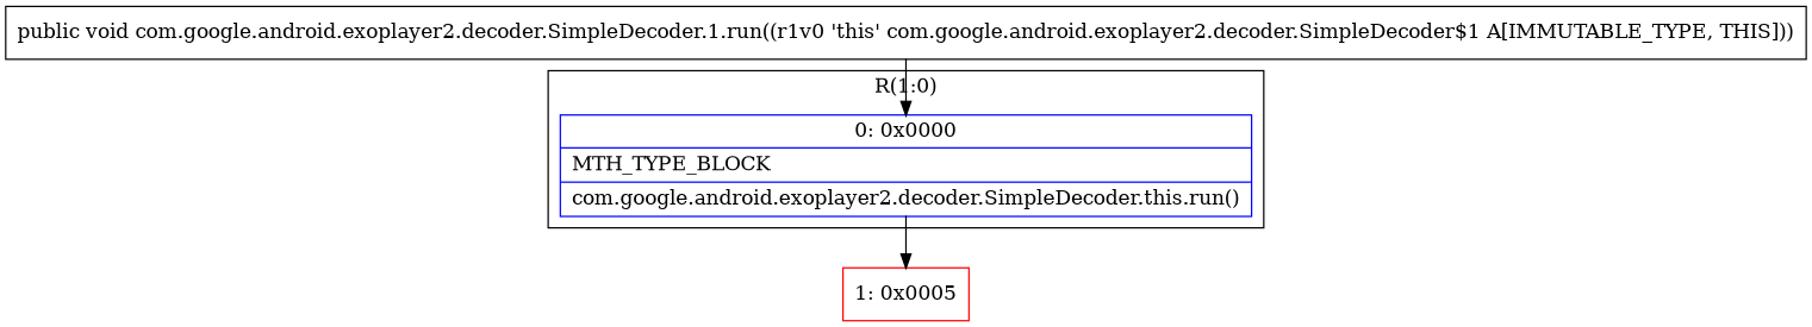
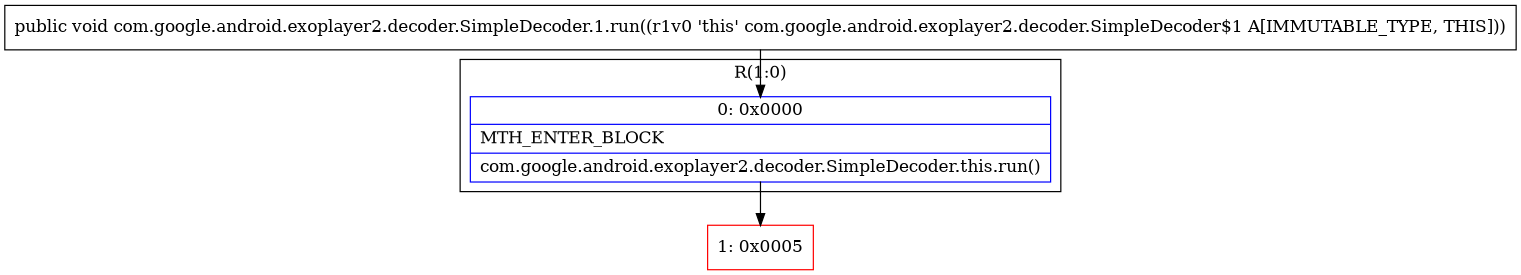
  digraph {
    node [shape=record]
-   n1 [color=blue label="{0\:\ 0x0000|MTH_TYPE_BLOCK\l|com.google.android.exoplayer2.decoder.SimpleDecoder.this.run()\l}"]
+   n1 [color=blue label="{0\:\ 0x0000|MTH_ENTER_BLOCK\l|com.google.android.exoplayer2.decoder.SimpleDecoder.this.run()\l}"]
    n2 [color=red label="{1\:\ 0x0005}"]
    n3 [label="{public void com.google.android.exoplayer2.decoder.SimpleDecoder.1.run((r1v0 'this' com.google.android.exoplayer2.decoder.SimpleDecoder$1 A[IMMUTABLE_TYPE, THIS])) }"]
    subgraph cluster_1 {
      label="R(1:0)"
      n1
    }
    n1 -> n2
    n3 -> n1
  }
